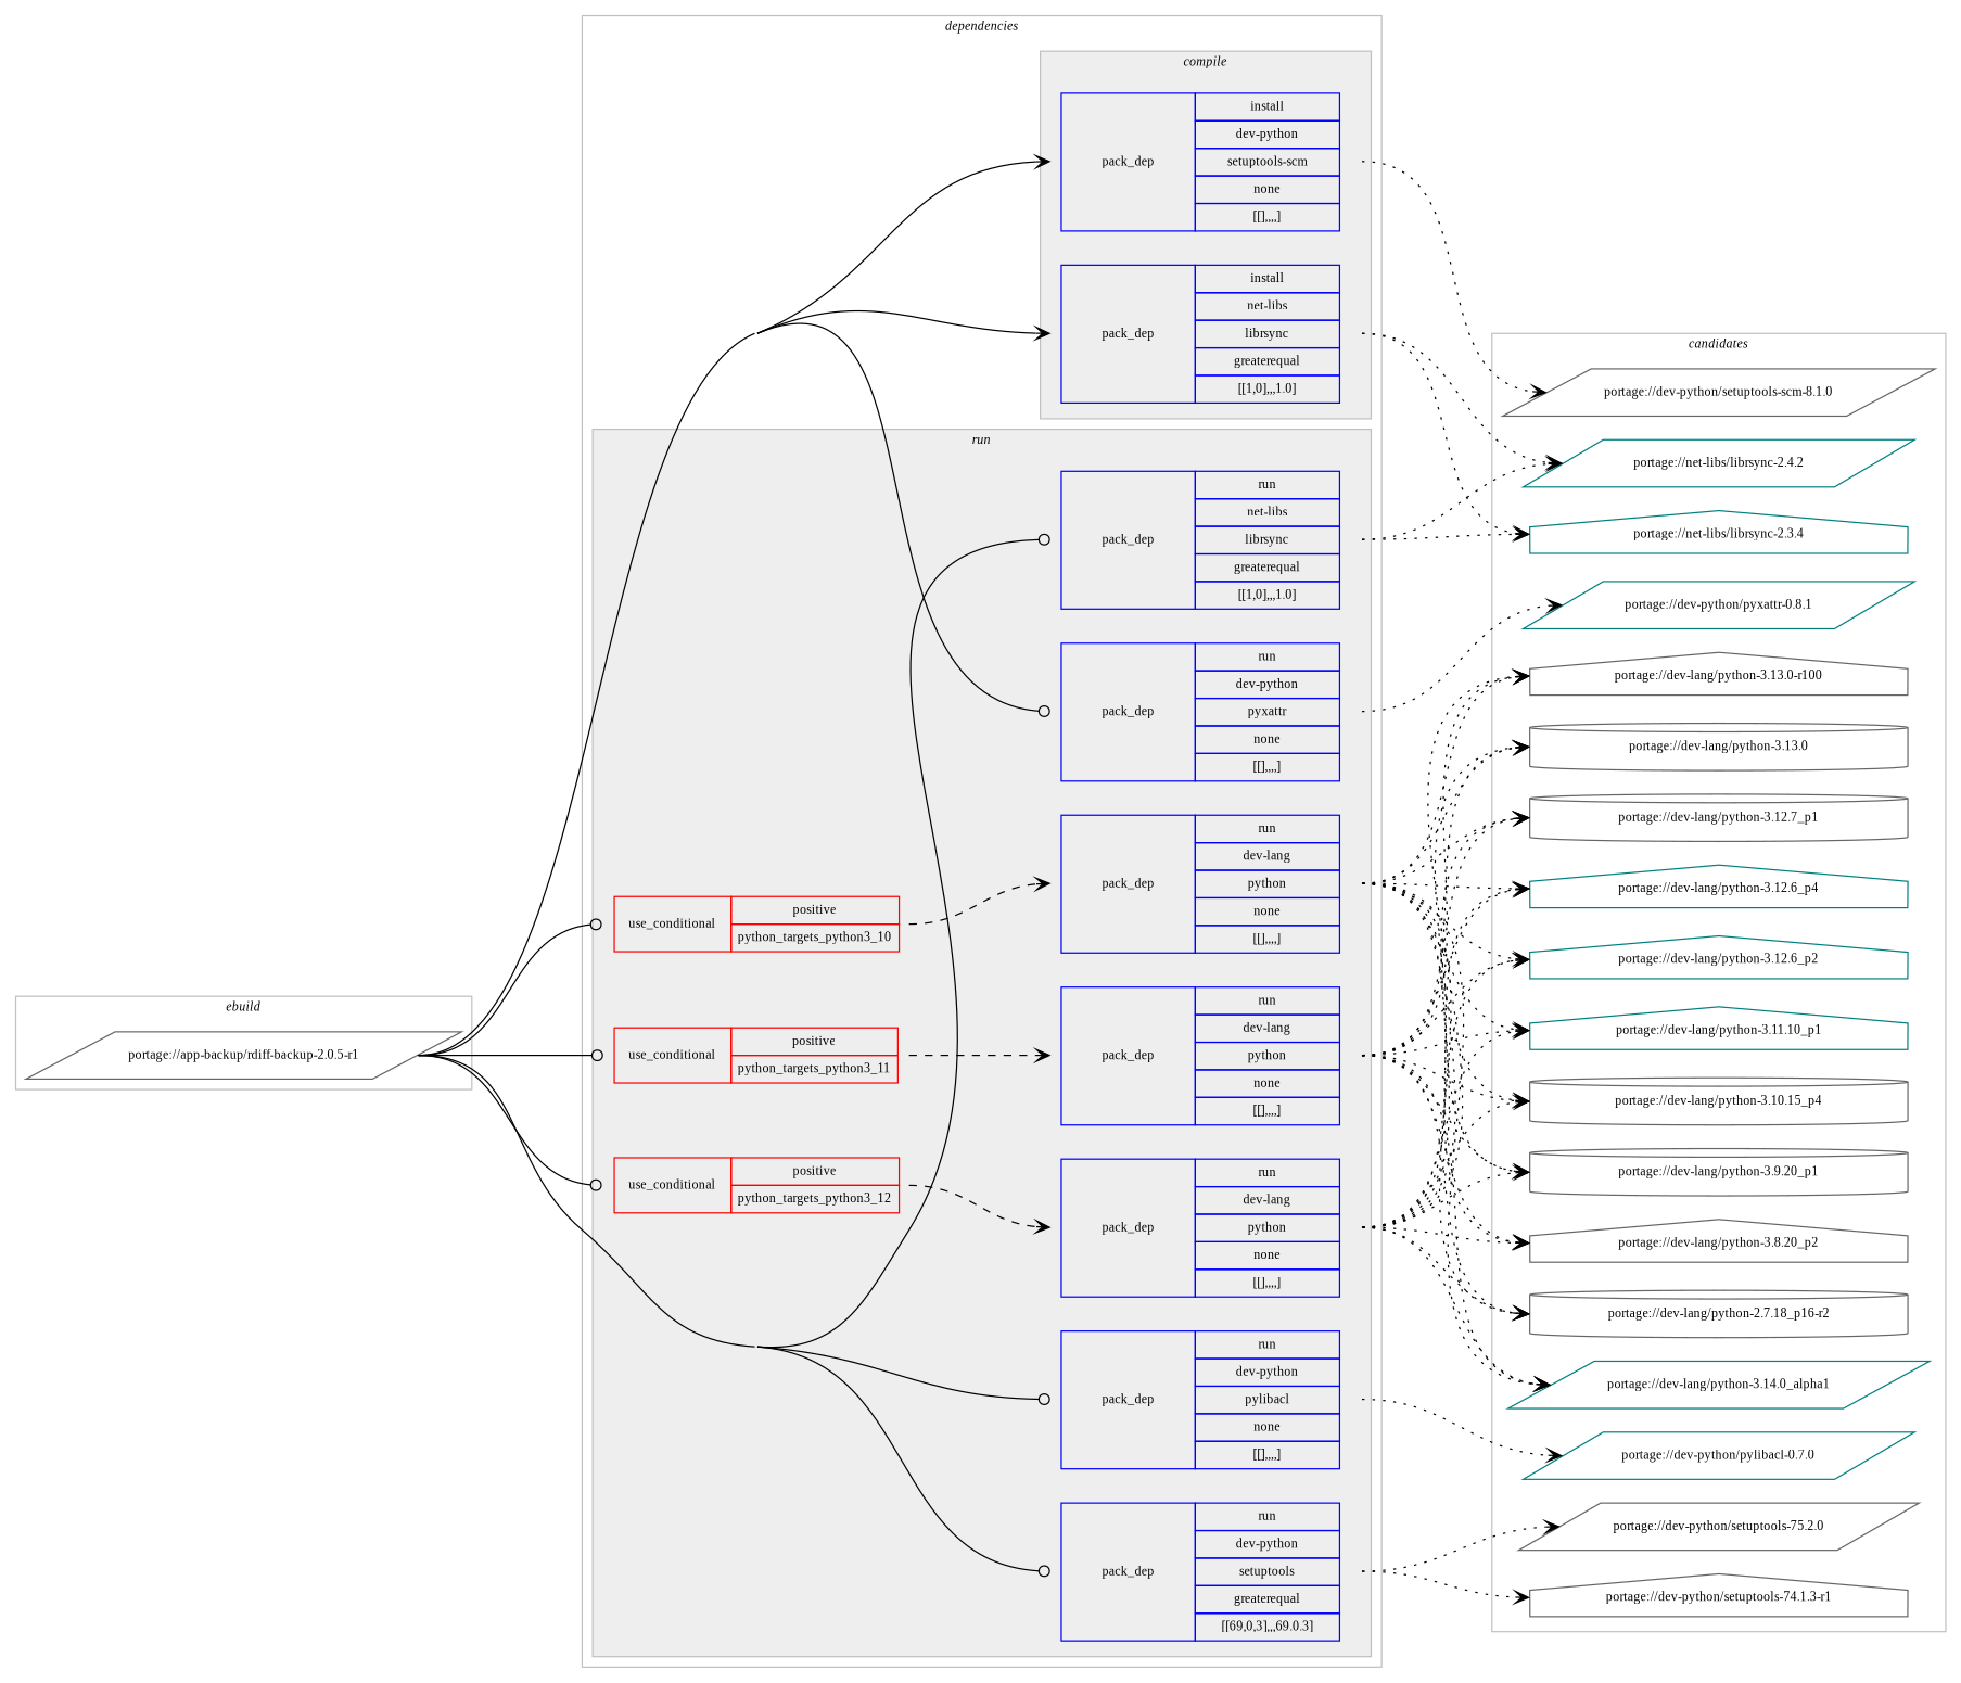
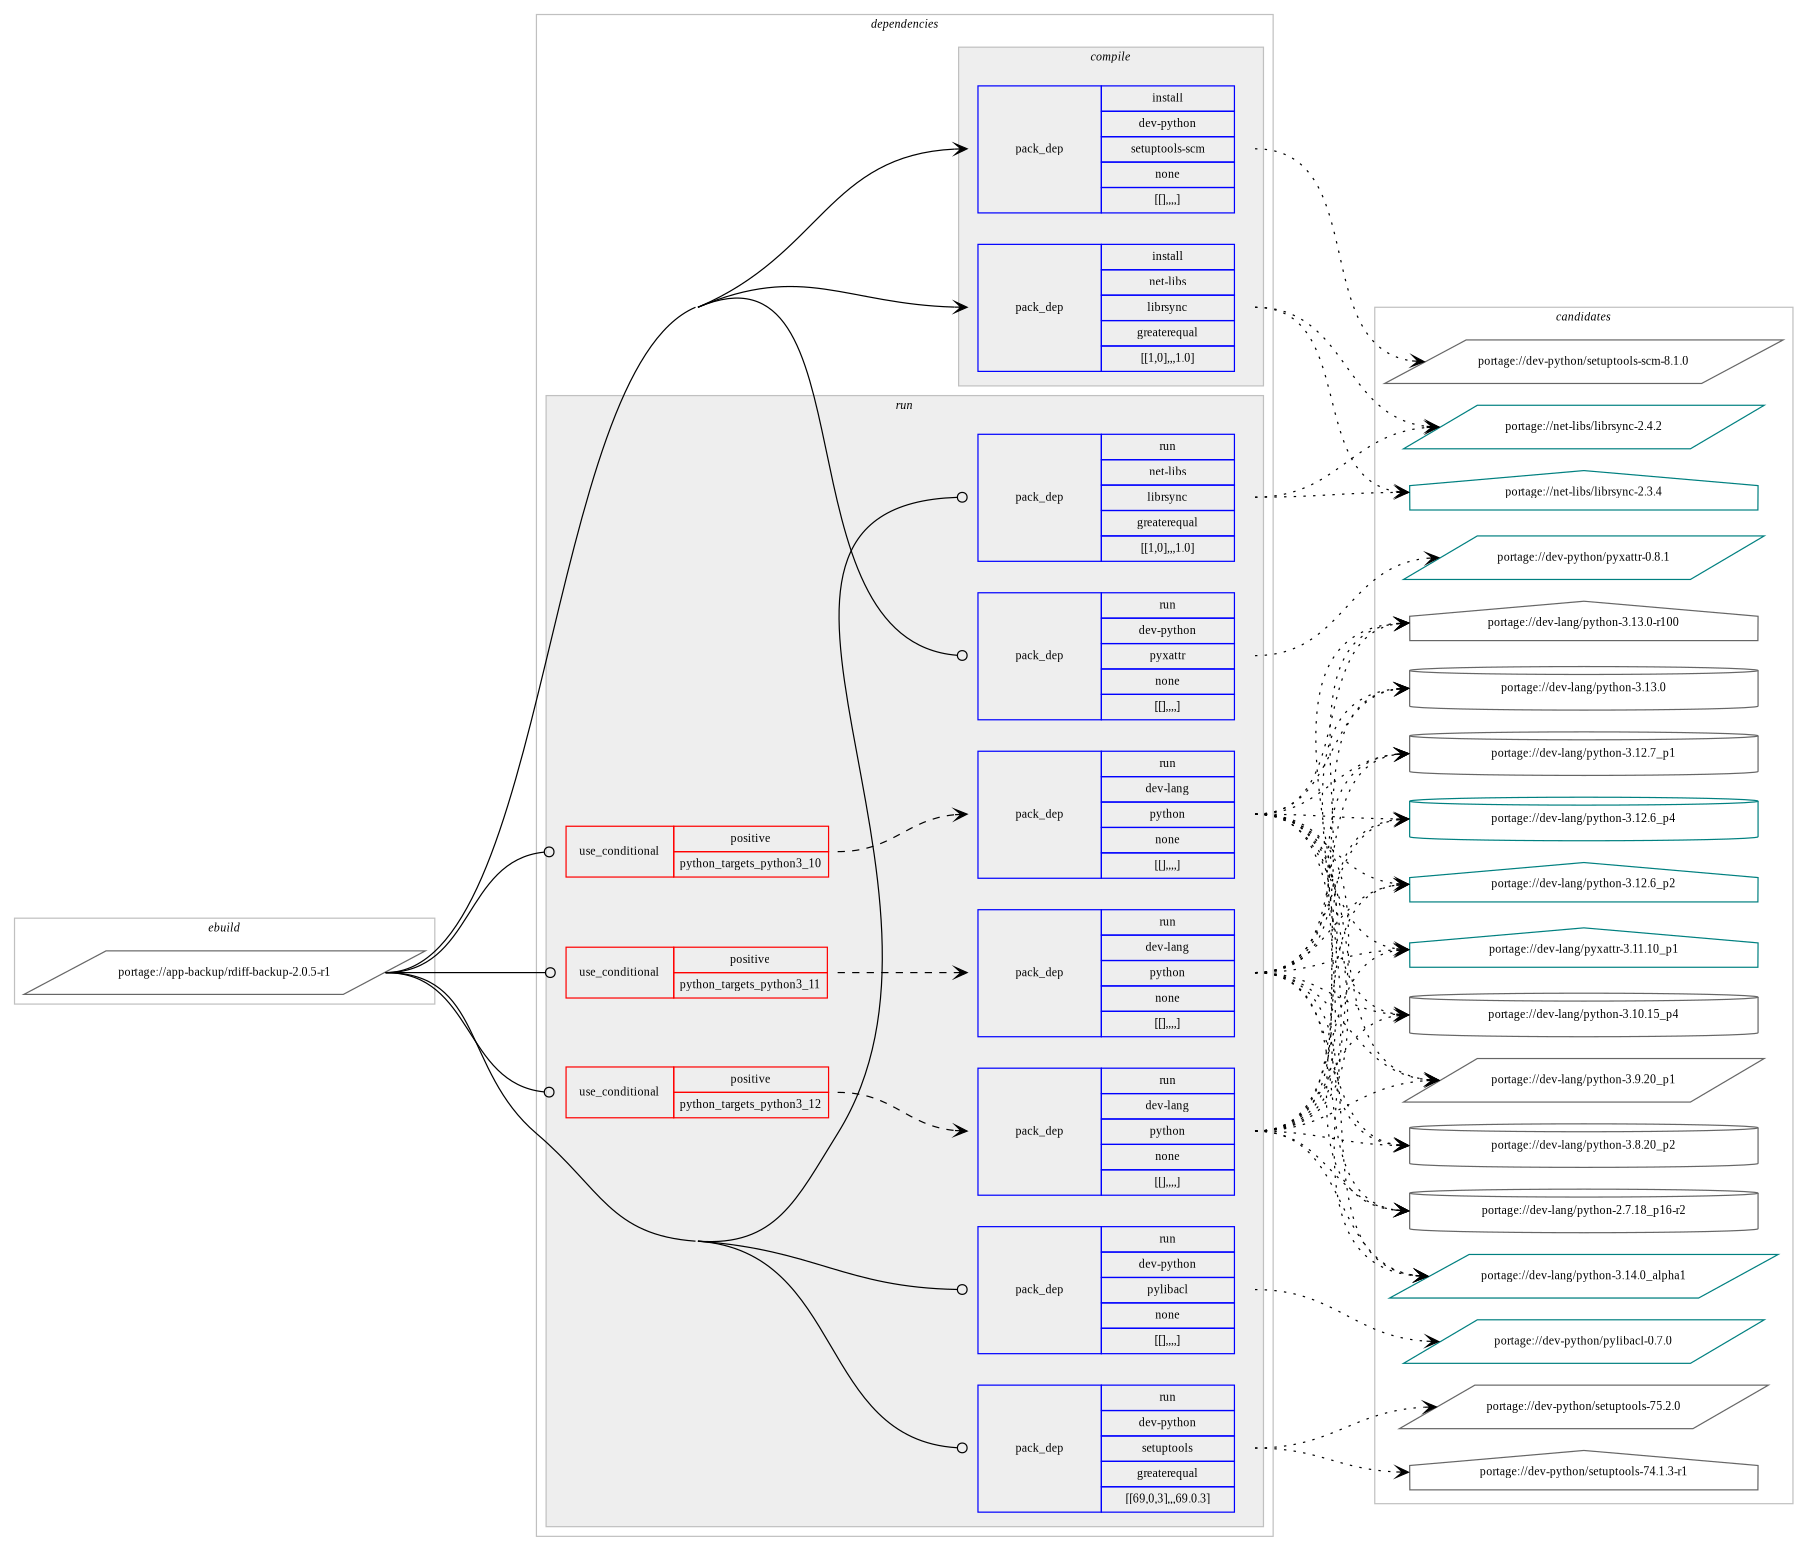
  digraph {
    compound=true
    concentrate=true
    fontname="Liberation Serif"
    fontsize=10
    newrank=true
    rankdir=LR
    ranksep=1.5
    node [color=gray40 fontname="Liberation Serif" fontsize=10 shape=none]
    edge [arrowhead=vee fontname="Liberation Serif" headport=w style=dotted tailport=e weight=100]
    n1 [label="portage://app-backup/rdiff-backup-2.0.5-r1" shape=parallelogram width=4]
    n2 [color=blue label=<<TABLE BORDER="0" CELLBORDER="1" CELLSPACING="0" CELLPADDING="4" WIDTH="220"><TR><TD ROWSPAN="6" CELLPADDING="30">pack_dep</TD></TR><TR><TD WIDTH="110">install</TD></TR><TR><TD>dev-python</TD></TR><TR><TD>setuptools-scm</TD></TR><TR><TD>none</TD></TR><TR><TD>[[],,,,]</TD></TR></TABLE>>]
    n3 [color=blue label=<<TABLE BORDER="0" CELLBORDER="1" CELLSPACING="0" CELLPADDING="4" WIDTH="220"><TR><TD ROWSPAN="6" CELLPADDING="30">pack_dep</TD></TR><TR><TD WIDTH="110">install</TD></TR><TR><TD>net-libs</TD></TR><TR><TD>librsync</TD></TR><TR><TD>greaterequal</TD></TR><TR><TD>[[1,0],,,1.0]</TD></TR></TABLE>>]
    n4 [color=blue label=<<TABLE BORDER="0" CELLBORDER="1" CELLSPACING="0" CELLPADDING="4" WIDTH="220"><TR><TD ROWSPAN="6" CELLPADDING="30">pack_dep</TD></TR><TR><TD WIDTH="110">run</TD></TR><TR><TD>dev-python</TD></TR><TR><TD>pyxattr</TD></TR><TR><TD>none</TD></TR><TR><TD>[[],,,,]</TD></TR></TABLE>>]
    n5 [color=blue label=<<TABLE BORDER="0" CELLBORDER="1" CELLSPACING="0" CELLPADDING="4" WIDTH="220"><TR><TD ROWSPAN="6" CELLPADDING="30">pack_dep</TD></TR><TR><TD WIDTH="110">run</TD></TR><TR><TD>dev-lang</TD></TR><TR><TD>python</TD></TR><TR><TD>none</TD></TR><TR><TD>[[],,,,]</TD></TR></TABLE>>]
    n6 [color=red label=<<TABLE BORDER="0" CELLBORDER="1" CELLSPACING="0" CELLPADDING="4"><TR><TD ROWSPAN="3" CELLPADDING="10">use_conditional</TD></TR><TR><TD>positive</TD></TR><TR><TD>python_targets_python3_10</TD></TR></TABLE>>]
    n7 [color=blue label=<<TABLE BORDER="0" CELLBORDER="1" CELLSPACING="0" CELLPADDING="4" WIDTH="220"><TR><TD ROWSPAN="6" CELLPADDING="30">pack_dep</TD></TR><TR><TD WIDTH="110">run</TD></TR><TR><TD>dev-lang</TD></TR><TR><TD>python</TD></TR><TR><TD>none</TD></TR><TR><TD>[[],,,,]</TD></TR></TABLE>>]
    n8 [color=red label=<<TABLE BORDER="0" CELLBORDER="1" CELLSPACING="0" CELLPADDING="4"><TR><TD ROWSPAN="3" CELLPADDING="10">use_conditional</TD></TR><TR><TD>positive</TD></TR><TR><TD>python_targets_python3_11</TD></TR></TABLE>>]
    n9 [color=blue label=<<TABLE BORDER="0" CELLBORDER="1" CELLSPACING="0" CELLPADDING="4" WIDTH="220"><TR><TD ROWSPAN="6" CELLPADDING="30">pack_dep</TD></TR><TR><TD WIDTH="110">run</TD></TR><TR><TD>dev-lang</TD></TR><TR><TD>python</TD></TR><TR><TD>none</TD></TR><TR><TD>[[],,,,]</TD></TR></TABLE>>]
    n10 [color=red label=<<TABLE BORDER="0" CELLBORDER="1" CELLSPACING="0" CELLPADDING="4"><TR><TD ROWSPAN="3" CELLPADDING="10">use_conditional</TD></TR><TR><TD>positive</TD></TR><TR><TD>python_targets_python3_12</TD></TR></TABLE>>]
    n11 [color=blue label=<<TABLE BORDER="0" CELLBORDER="1" CELLSPACING="0" CELLPADDING="4" WIDTH="220"><TR><TD ROWSPAN="6" CELLPADDING="30">pack_dep</TD></TR><TR><TD WIDTH="110">run</TD></TR><TR><TD>dev-python</TD></TR><TR><TD>pylibacl</TD></TR><TR><TD>none</TD></TR><TR><TD>[[],,,,]</TD></TR></TABLE>>]
    n12 [color=blue label=<<TABLE BORDER="0" CELLBORDER="1" CELLSPACING="0" CELLPADDING="4" WIDTH="220"><TR><TD ROWSPAN="6" CELLPADDING="30">pack_dep</TD></TR><TR><TD WIDTH="110">run</TD></TR><TR><TD>dev-python</TD></TR><TR><TD>setuptools</TD></TR><TR><TD>greaterequal</TD></TR><TR><TD>[[69,0,3],,,69.0.3]</TD></TR></TABLE>>]
    n13 [color=blue label=<<TABLE BORDER="0" CELLBORDER="1" CELLSPACING="0" CELLPADDING="4" WIDTH="220"><TR><TD ROWSPAN="6" CELLPADDING="30">pack_dep</TD></TR><TR><TD WIDTH="110">run</TD></TR><TR><TD>net-libs</TD></TR><TR><TD>librsync</TD></TR><TR><TD>greaterequal</TD></TR><TR><TD>[[1,0],,,1.0]</TD></TR></TABLE>>]
    n14 [label="portage://dev-python/setuptools-scm-8.1.0" shape=parallelogram width=4]
    n15 [color=teal label="portage://net-libs/librsync-2.3.4" shape=house width=4]
    n16 [color=teal label="portage://net-libs/librsync-2.4.2" shape=parallelogram width=4]
    n17 [color=teal label="portage://dev-lang/python-3.14.0_alpha1" shape=parallelogram width=4]
    n18 [label="portage://dev-lang/python-3.13.0-r100" shape=house width=4]
    n19 [label="portage://dev-lang/python-3.13.0" shape=cylinder width=4]
    n20 [label="portage://dev-lang/python-3.12.7_p1" shape=cylinder width=4]
-   n21 [color=teal label="portage://dev-lang/python-3.12.6_p4" shape=house width=4]
+   n21 [color=teal label="portage://dev-lang/python-3.12.6_p4" shape=cylinder width=4]
    n22 [color=teal label="portage://dev-lang/python-3.12.6_p2" shape=house width=4]
-   n23 [color=teal label="portage://dev-lang/python-3.11.10_p1" shape=house width=4]
+   n23 [color=teal label="portage://dev-lang/pyxattr-3.11.10_p1" shape=house width=4]
    n24 [label="portage://dev-lang/python-3.10.15_p4" shape=cylinder width=4]
-   n25 [label="portage://dev-lang/python-3.9.20_p1" shape=cylinder width=4]
-   n26 [label="portage://dev-lang/python-3.8.20_p2" shape=house width=4]
+   n25 [label="portage://dev-lang/python-3.9.20_p1" shape=parallelogram width=4]
+   n26 [label="portage://dev-lang/python-3.8.20_p2" shape=cylinder width=4]
    n27 [label="portage://dev-lang/python-2.7.18_p16-r2" shape=cylinder width=4]
    n28 [color=teal label="portage://dev-python/pylibacl-0.7.0" shape=parallelogram width=4]
    n29 [color=teal label="portage://dev-python/pyxattr-0.8.1" shape=parallelogram width=4]
    n30 [label="portage://dev-python/setuptools-75.2.0" shape=parallelogram width=4]
    n31 [label="portage://dev-python/setuptools-74.1.3-r1" shape=house width=4]
    subgraph cluster_1 {
      color=gray
      label=<<i>ebuild</i>>
      n1
    }
    subgraph cluster_2 {
      color=gray
      label=<<i>dependencies</i>>
      subgraph cluster_3 {
        color=gray
        fillcolor="#eeeeee"
        label=<<i>compile</i>>
        style=filled
        subgraph sub_4 {
          color=gray
          fillcolor="#eeeeee"
          label=<<i>compile</i>>
          style=filled
          n2
        }
        subgraph sub_5 {
          color=gray
          fillcolor="#eeeeee"
          label=<<i>compile</i>>
          style=filled
          n3
        }
      }
      subgraph cluster_6 {
        color=gray
        fillcolor="#eeeeee"
        label=<<i>compile and run</i>>
        style=filled
      }
      subgraph cluster_7 {
        color=gray
        fillcolor="#eeeeee"
        label=<<i>run</i>>
        style=filled
        subgraph sub_8 {
          color=gray
          fillcolor="#eeeeee"
          label=<<i>run</i>>
          style=filled
          n4
        }
        subgraph sub_9 {
          color=gray
          fillcolor="#eeeeee"
          label=<<i>run</i>>
          style=filled
          n6
          subgraph sub_10 {
            color=gray
            fillcolor="#eeeeee"
            label=<<i>run</i>>
            style=filled
            n5
          }
        }
        subgraph sub_11 {
          color=gray
          fillcolor="#eeeeee"
          label=<<i>run</i>>
          style=filled
          n8
          subgraph sub_12 {
            color=gray
            fillcolor="#eeeeee"
            label=<<i>run</i>>
            style=filled
            n7
          }
        }
        subgraph sub_13 {
          color=gray
          fillcolor="#eeeeee"
          label=<<i>run</i>>
          style=filled
          n10
          subgraph sub_14 {
            color=gray
            fillcolor="#eeeeee"
            label=<<i>run</i>>
            style=filled
            n9
          }
        }
        subgraph sub_15 {
          color=gray
          fillcolor="#eeeeee"
          label=<<i>run</i>>
          style=filled
          n11
        }
        subgraph sub_16 {
          color=gray
          fillcolor="#eeeeee"
          label=<<i>run</i>>
          style=filled
          n12
        }
        subgraph sub_17 {
          color=gray
          fillcolor="#eeeeee"
          label=<<i>run</i>>
          style=filled
          n13
        }
      }
    }
    subgraph cluster_18 {
      color=gray
      label=<<i>candidates</i>>
      rank=same
      subgraph sub_19 {
        color=black
        label=<<i>candidates</i>>
        nodesep=1
        rank=same
        n14
      }
      subgraph sub_20 {
        color=black
        label=<<i>candidates</i>>
        nodesep=1
        rank=same
        n15
        n16
      }
      subgraph sub_21 {
        color=black
        label=<<i>candidates</i>>
        nodesep=1
        rank=same
        n17
        n18
        n19
        n20
        n21
        n22
        n23
        n24
        n25
        n26
        n27
      }
      subgraph sub_22 {
        color=black
        label=<<i>candidates</i>>
        nodesep=1
        rank=same
        n17
        n18
        n19
        n20
        n21
        n22
        n23
        n24
        n25
        n26
        n27
      }
      subgraph sub_23 {
        color=black
        label=<<i>candidates</i>>
        nodesep=1
        rank=same
        n17
        n18
        n19
        n20
        n21
        n22
        n23
        n24
        n25
        n26
        n27
      }
      subgraph sub_24 {
        color=black
        label=<<i>candidates</i>>
        nodesep=1
        rank=same
        n28
      }
      subgraph sub_25 {
        color=black
        label=<<i>candidates</i>>
        nodesep=1
        rank=same
        n29
      }
      subgraph sub_26 {
        color=black
        label=<<i>candidates</i>>
        nodesep=1
        rank=same
        n30
        n31
      }
      subgraph sub_27 {
        color=black
        label=<<i>candidates</i>>
        nodesep=1
        rank=same
        n15
        n16
      }
    }
    n1 -> n2 [style=solid weight=20]
    n1 -> n3 [style=solid weight=20]
    n1 -> n4 [arrowhead=odot style=solid weight=20]
    n1 -> n6 [arrowhead=odot style=solid weight=20]
    n1 -> n8 [arrowhead=odot style=solid weight=20]
    n1 -> n10 [arrowhead=odot style=solid weight=20]
    n1 -> n11 [arrowhead=odot style=solid weight=20]
    n1 -> n12 [arrowhead=odot style=solid weight=20]
    n1 -> n13 [arrowhead=odot style=solid weight=20]
    n2 -> n14
    n3 -> n15
    n3 -> n16
    n4 -> n29
    n5 -> n17
    n5 -> n18
    n5 -> n19
    n5 -> n20
    n5 -> n21
    n5 -> n22
    n5 -> n23
    n5 -> n24
    n5 -> n25
    n5 -> n26
    n5 -> n27
    n6 -> n5 [style=dashed weight=20]
    n7 -> n17
    n7 -> n18
    n7 -> n19
    n7 -> n20
    n7 -> n21
    n7 -> n22
    n7 -> n23
    n7 -> n24
    n7 -> n25
    n7 -> n26
    n7 -> n27
    n8 -> n7 [style=dashed weight=20]
    n9 -> n17
    n9 -> n18
    n9 -> n19
    n9 -> n20
    n9 -> n21
    n9 -> n22
    n9 -> n23
    n9 -> n24
    n9 -> n25
    n9 -> n26
    n9 -> n27
    n10 -> n9 [style=dashed weight=20]
    n11 -> n28
    n12 -> n30
    n12 -> n31
    n13 -> n15
    n13 -> n16
  }
